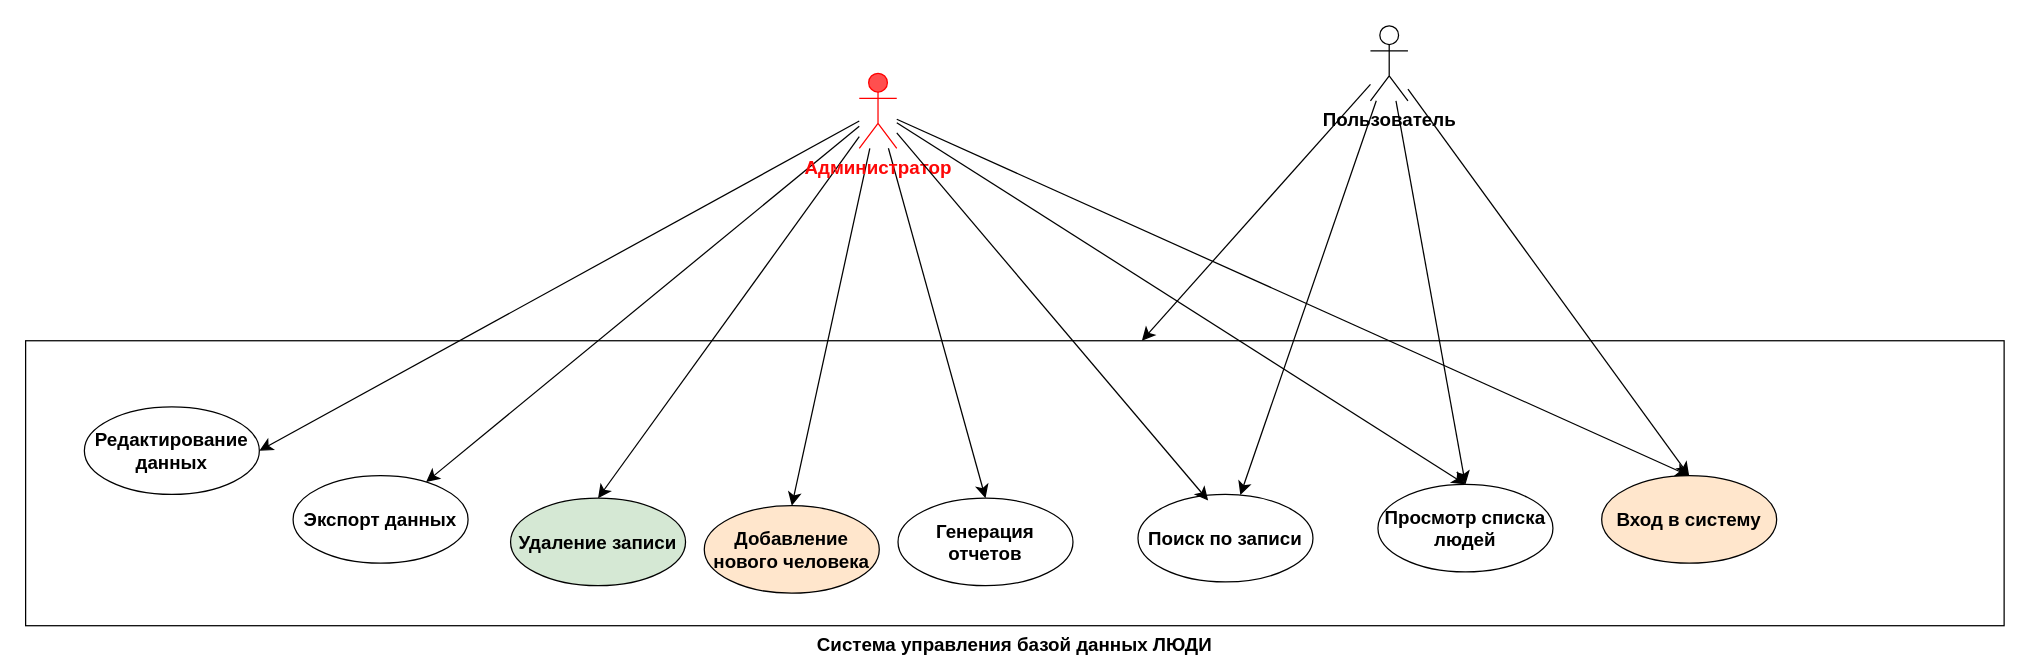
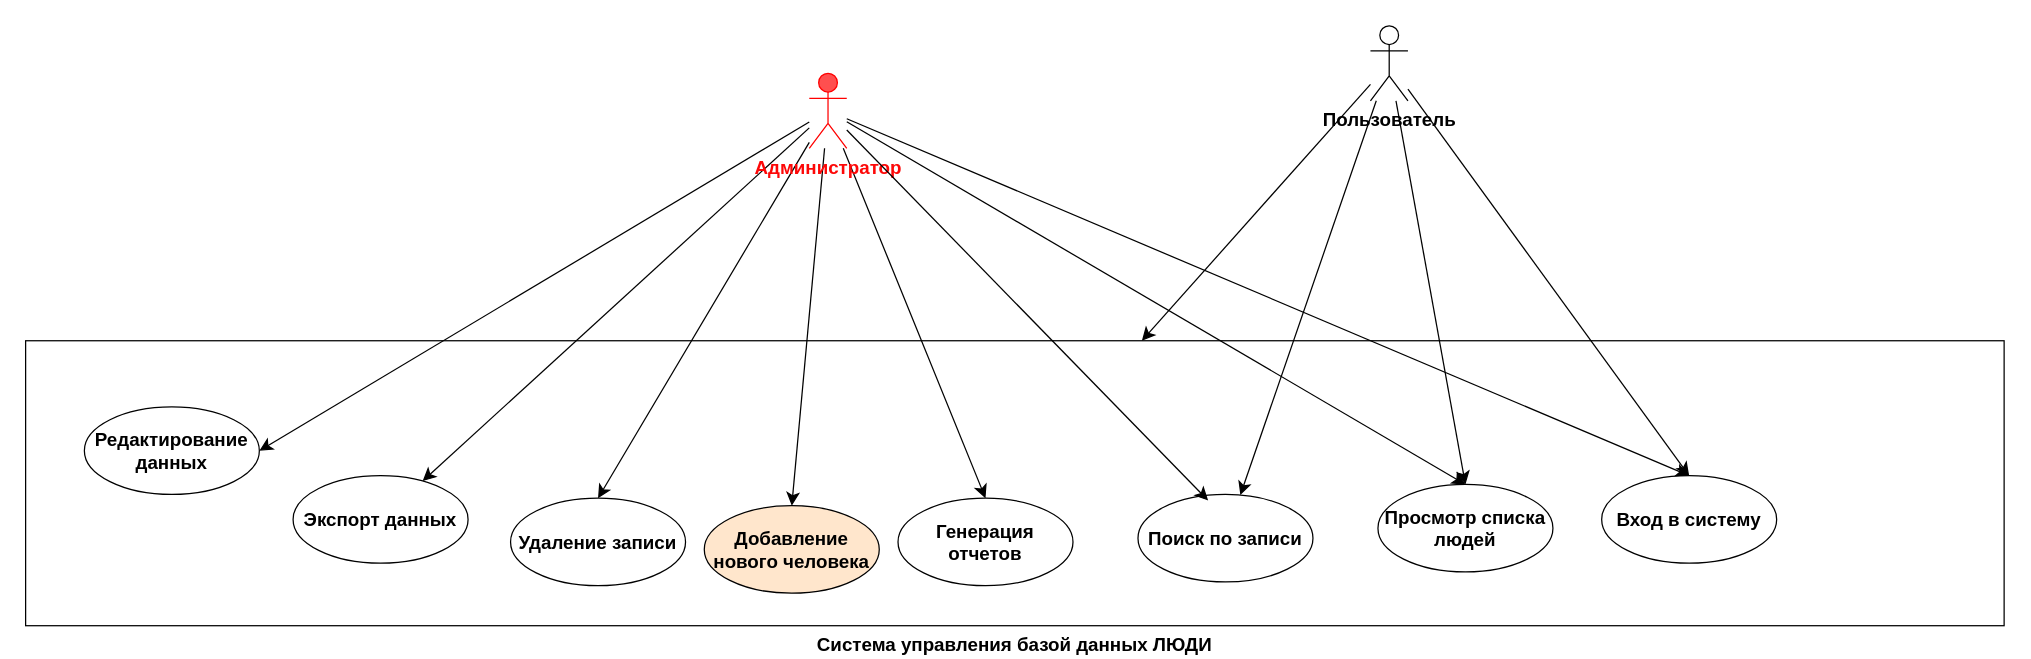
  <mxCell id="0" />
  <mxCell id="1" parent="0" />
  <mxCell id="2" value="Система управления базой данных ЛЮДИ" style="rounded=0;whiteSpace=wrap;html=1;align=center;labelPosition=center;verticalLabelPosition=bottom;verticalAlign=top;fontSize=15;fontStyle=1" vertex="1" parent="1"><mxGeometry x="20" y="272" width="1583" height="228" as="geometry" /></mxCell>
  <mxCell id="3" style="edgeStyle=none;curved=1;rounded=0;orthogonalLoop=1;jettySize=auto;html=1;entryX=0.5;entryY=0;entryDx=0;entryDy=0;fontSize=15;startSize=8;endSize=8;fontStyle=1" edge="1" parent="1" source="10" target="18"><mxGeometry relative="1" as="geometry" /></mxCell>
  <mxCell id="4" style="edgeStyle=none;curved=1;rounded=0;orthogonalLoop=1;jettySize=auto;html=1;entryX=1;entryY=0.5;entryDx=0;entryDy=0;fontSize=15;startSize=8;endSize=8;fontStyle=1" edge="1" parent="1" source="10" target="19"><mxGeometry relative="1" as="geometry" /></mxCell>
  <mxCell id="5" style="edgeStyle=none;curved=1;rounded=0;orthogonalLoop=1;jettySize=auto;html=1;fontSize=15;startSize=8;endSize=8;fontStyle=1" edge="1" parent="1" source="10" target="23"><mxGeometry relative="1" as="geometry" /></mxCell>
  <mxCell id="6" style="edgeStyle=none;curved=1;rounded=0;orthogonalLoop=1;jettySize=auto;html=1;entryX=0.5;entryY=0;entryDx=0;entryDy=0;fontSize=15;startSize=8;endSize=8;fontStyle=1" edge="1" parent="1" source="10" target="20"><mxGeometry relative="1" as="geometry" /></mxCell>
  <mxCell id="7" style="edgeStyle=none;curved=1;rounded=0;orthogonalLoop=1;jettySize=auto;html=1;entryX=0.5;entryY=0;entryDx=0;entryDy=0;fontSize=15;startSize=8;endSize=8;fontStyle=1" edge="1" parent="1" source="10" target="22"><mxGeometry relative="1" as="geometry" /></mxCell>
  <mxCell id="8" style="edgeStyle=none;curved=1;rounded=0;orthogonalLoop=1;jettySize=auto;html=1;entryX=0.5;entryY=0;entryDx=0;entryDy=0;fontSize=15;startSize=8;endSize=8;fontStyle=1" edge="1" parent="1" source="10" target="17"><mxGeometry relative="1" as="geometry" /></mxCell>
  <mxCell id="9" style="edgeStyle=none;curved=1;rounded=0;orthogonalLoop=1;jettySize=auto;html=1;entryX=0.5;entryY=0;entryDx=0;entryDy=0;fontSize=15;startSize=8;endSize=8;fontStyle=1" edge="1" parent="1" source="10" target="16"><mxGeometry relative="1" as="geometry" /></mxCell>
- <mxCell id="10" value="&lt;div&gt;&lt;span style=&quot;background-color: transparent;&quot;&gt;Администратор&lt;/span&gt;&lt;/div&gt;" style="shape=umlActor;verticalLabelPosition=bottom;verticalAlign=top;html=1;fillColor=#FF4F4F;strokeColor=light-dark(#ff0000, #ededed);fontColor=light-dark(#fd0808, #ededed);fontSize=15;fontStyle=1" vertex="1" parent="1"><mxGeometry x="687" y="58" width="30" height="60" as="geometry" /></mxCell>
+ <mxCell id="10" value="&lt;div&gt;&lt;span style=&quot;background-color: transparent;&quot;&gt;Администратор&lt;/span&gt;&lt;/div&gt;" style="shape=umlActor;verticalLabelPosition=bottom;verticalAlign=top;html=1;fillColor=#FF4F4F;strokeColor=light-dark(#ff0000, #ededed);fontColor=light-dark(#fd0808, #ededed);fontSize=15;fontStyle=1" vertex="1" parent="1"><mxGeometry x="647" y="58" width="30" height="60" as="geometry" /></mxCell>
  <mxCell id="11" style="edgeStyle=none;curved=1;rounded=0;orthogonalLoop=1;jettySize=auto;html=1;fontSize=15;startSize=8;endSize=8;fontStyle=1" edge="1" parent="1" source="15" target="21"><mxGeometry relative="1" as="geometry" /></mxCell>
  <mxCell id="12" style="edgeStyle=none;curved=1;rounded=0;orthogonalLoop=1;jettySize=auto;html=1;fontSize=15;startSize=8;endSize=8;fontStyle=1;" edge="1" parent="1" source="15" target="2"><mxGeometry relative="1" as="geometry" /></mxCell>
  <mxCell id="13" style="edgeStyle=none;curved=1;rounded=0;orthogonalLoop=1;jettySize=auto;html=1;entryX=0.5;entryY=0;entryDx=0;entryDy=0;fontSize=15;startSize=8;endSize=8;fontStyle=1" edge="1" parent="1" source="15" target="17"><mxGeometry relative="1" as="geometry" /></mxCell>
  <mxCell id="14" style="edgeStyle=none;curved=1;rounded=0;orthogonalLoop=1;jettySize=auto;html=1;entryX=0.5;entryY=0;entryDx=0;entryDy=0;fontSize=15;startSize=8;endSize=8;fontStyle=1" edge="1" parent="1" source="15" target="16"><mxGeometry relative="1" as="geometry" /></mxCell>
  <mxCell id="15" value="Пользователь" style="shape=umlActor;verticalLabelPosition=bottom;verticalAlign=top;html=1;fontSize=15;fontStyle=1" vertex="1" parent="1"><mxGeometry x="1096" y="20" width="30" height="60" as="geometry" /></mxCell>
- <mxCell id="16" value="Вход в систему" style="ellipse;whiteSpace=wrap;html=1;fontSize=15;fontStyle=1;fillColor=#ffe6cc;" vertex="1" parent="1"><mxGeometry x="1281" y="380" width="140" height="70" as="geometry" /></mxCell>
+ <mxCell id="16" value="Вход в систему" style="ellipse;whiteSpace=wrap;html=1;fontSize=15;fontStyle=1" vertex="1" parent="1"><mxGeometry x="1281" y="380" width="140" height="70" as="geometry" /></mxCell>
  <mxCell id="17" value="Просмотр списка людей" style="ellipse;whiteSpace=wrap;html=1;fontSize=15;fontStyle=1" vertex="1" parent="1"><mxGeometry x="1102" y="387" width="140" height="70" as="geometry" /></mxCell>
  <mxCell id="18" value="Добавление нового человека" style="ellipse;whiteSpace=wrap;html=1;fontSize=15;fontStyle=1;fillColor=#ffe6cc;" vertex="1" parent="1"><mxGeometry x="563" y="404" width="140" height="70" as="geometry" /></mxCell>
  <mxCell id="19" value="Редактирование данных" style="ellipse;whiteSpace=wrap;html=1;fontSize=15;fontStyle=1" vertex="1" parent="1"><mxGeometry x="67" y="325" width="140" height="70" as="geometry" /></mxCell>
- <mxCell id="20" value="Удаление записи" style="ellipse;whiteSpace=wrap;html=1;fontSize=15;fontStyle=1;fillColor=#d5e8d4;" vertex="1" parent="1"><mxGeometry x="408" y="398" width="140" height="70" as="geometry" /></mxCell>
+ <mxCell id="20" value="Удаление записи" style="ellipse;whiteSpace=wrap;html=1;fontSize=15;fontStyle=1" vertex="1" parent="1"><mxGeometry x="408" y="398" width="140" height="70" as="geometry" /></mxCell>
  <mxCell id="21" value="Поиск по записи" style="ellipse;whiteSpace=wrap;html=1;fontSize=15;fontStyle=1" vertex="1" parent="1"><mxGeometry x="910" y="395" width="140" height="70" as="geometry" /></mxCell>
  <mxCell id="22" value="Генерация отчетов" style="ellipse;whiteSpace=wrap;html=1;fontSize=15;fontStyle=1" vertex="1" parent="1"><mxGeometry x="718" y="398" width="140" height="70" as="geometry" /></mxCell>
  <mxCell id="23" value="Экспорт данных" style="ellipse;whiteSpace=wrap;html=1;fontSize=15;fontStyle=1" vertex="1" parent="1"><mxGeometry x="234" y="380" width="140" height="70" as="geometry" /></mxCell>
  <mxCell id="24" style="edgeStyle=none;curved=1;rounded=0;orthogonalLoop=1;jettySize=auto;html=1;entryX=0.401;entryY=0.069;entryDx=0;entryDy=0;entryPerimeter=0;fontSize=15;startSize=8;endSize=8;fontStyle=1" edge="1" parent="1" source="10" target="21"><mxGeometry relative="1" as="geometry" /></mxCell>
